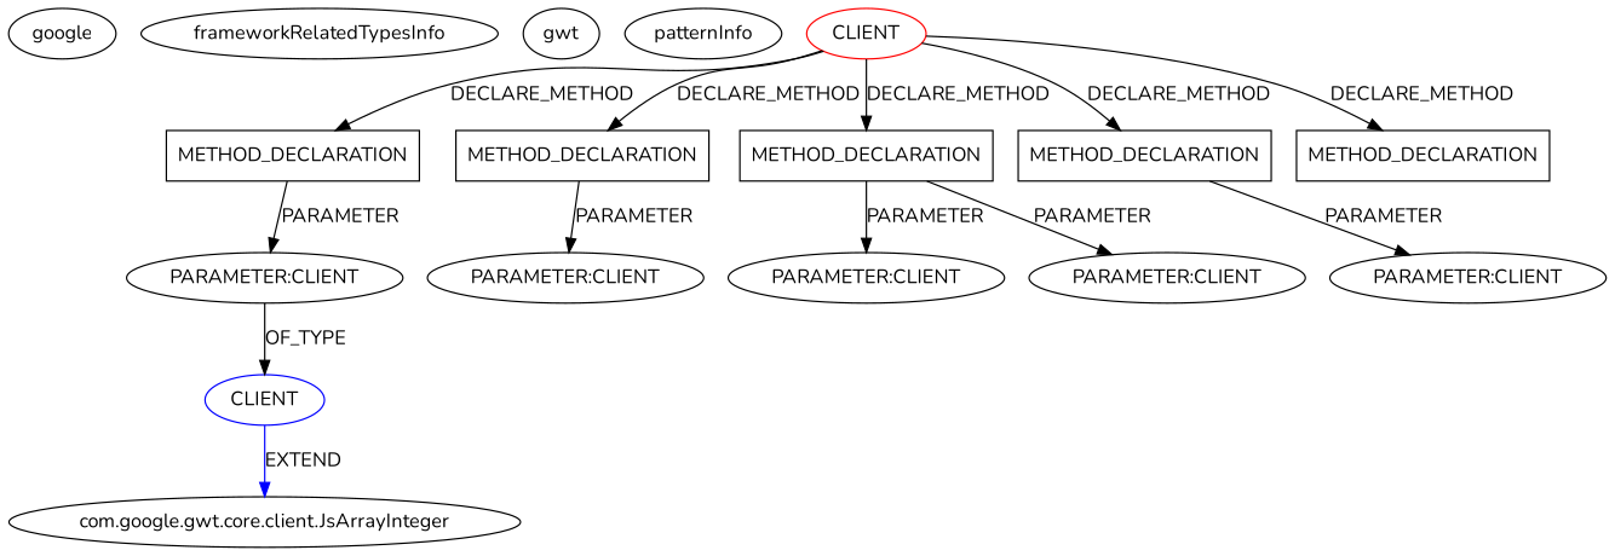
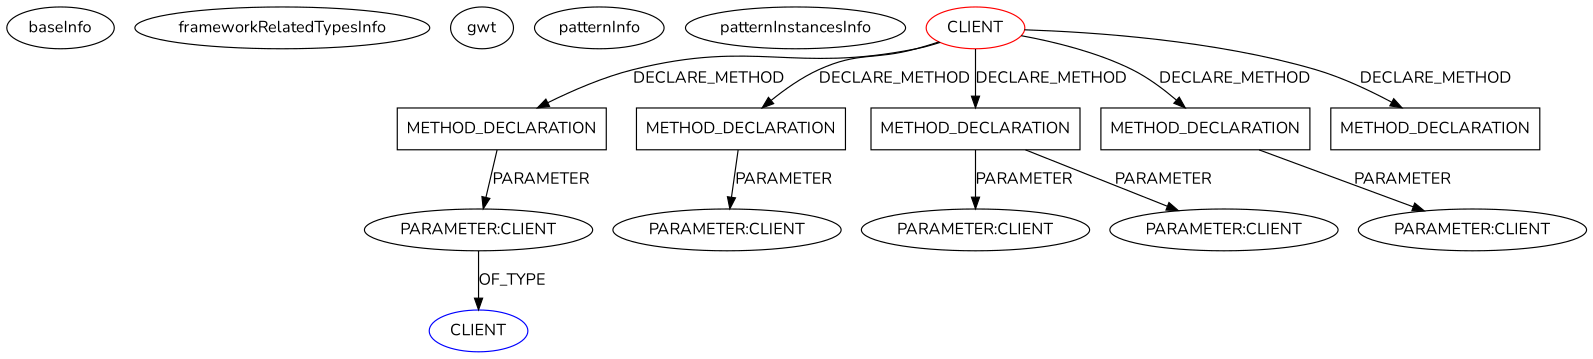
  digraph {
    fontname=Nunito
    node [fontname=Nunito isFrameworkType=false]
    edge [fontname=Nunito]
-   baseInfo [category=pattern graphId=1067 isAnonymous=false possibleRelation=false label=google isFrameworkType=""]
+   baseInfo [category=pattern graphId=1067 isAnonymous=false possibleRelation=false isFrameworkType=""]
    frameworkRelatedTypesInfo [isFrameworkType=""]
    n3 [label=gwt isFrameworkType=""]
    patternInfo [frequency=2.0 patternRootClient=0 isFrameworkType=""]
-   n6 [label="com.google.gwt.core.client.JsArrayInteger" vertexType=FRAMEWORK_CLASS_TYPE]
+   patternInstancesInfo [0="brychcy-gwt-jquery~/brychcy-gwt-jquery/gwt-jquery-master/src/com/xedge/jquery/mobile/client/JQueryMobile.java~JQueryMobile~940" 1="brychcy-gwt-jquery~/brychcy-gwt-jquery/gwt-jquery-master/src/com/xedge/jquery/ui/client/model/TabsOptions.java~TabsOptions~986" isFrameworkType=""]
    n7 [color=blue label=CLIENT vertexType=REFERENCE_CLIENT_CLASS_DECLARATION]
    n8 [label="PARAMETER:CLIENT" vertexType=PARAMETER_DECLARATION]
    n9 [label=METHOD_DECLARATION shape=box vertexType=CLIENT_METHOD_DECLARATION]
    n10 [color=red label=CLIENT vertexType=ROOT_CLIENT_CLASS_DECLARATION]
    n11 [label=METHOD_DECLARATION shape=box vertexType=CLIENT_METHOD_DECLARATION]
    n12 [label=METHOD_DECLARATION shape=box vertexType=CLIENT_METHOD_DECLARATION]
    n13 [label=METHOD_DECLARATION shape=box vertexType=CLIENT_METHOD_DECLARATION]
    n14 [label=METHOD_DECLARATION shape=box vertexType=CLIENT_METHOD_DECLARATION]
    n15 [label="PARAMETER:CLIENT" vertexType=PARAMETER_DECLARATION]
    n16 [label="PARAMETER:CLIENT" vertexType=PARAMETER_DECLARATION]
    n17 [label="PARAMETER:CLIENT" vertexType=PARAMETER_DECLARATION]
    n18 [label="PARAMETER:CLIENT" vertexType=PARAMETER_DECLARATION]
-   n7 -> n6 [color=blue label=EXTEND]
    n8 -> n7 [label=OF_TYPE]
    n9 -> n8 [label=PARAMETER]
    n10 -> n9 [label=DECLARE_METHOD]
    n10 -> n11 [label=DECLARE_METHOD]
    n10 -> n12 [label=DECLARE_METHOD]
    n10 -> n13 [label=DECLARE_METHOD]
    n10 -> n14 [label=DECLARE_METHOD]
    n11 -> n15 [label=PARAMETER]
    n12 -> n16 [label=PARAMETER]
    n12 -> n17 [label=PARAMETER]
    n13 -> n18 [label=PARAMETER]
  }
